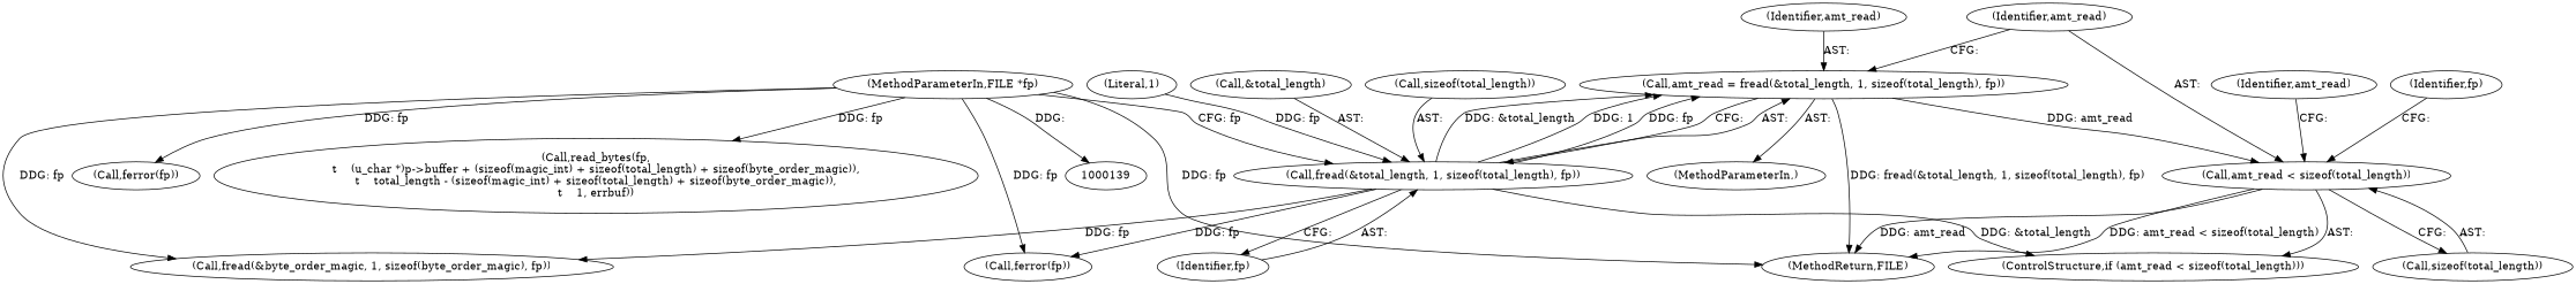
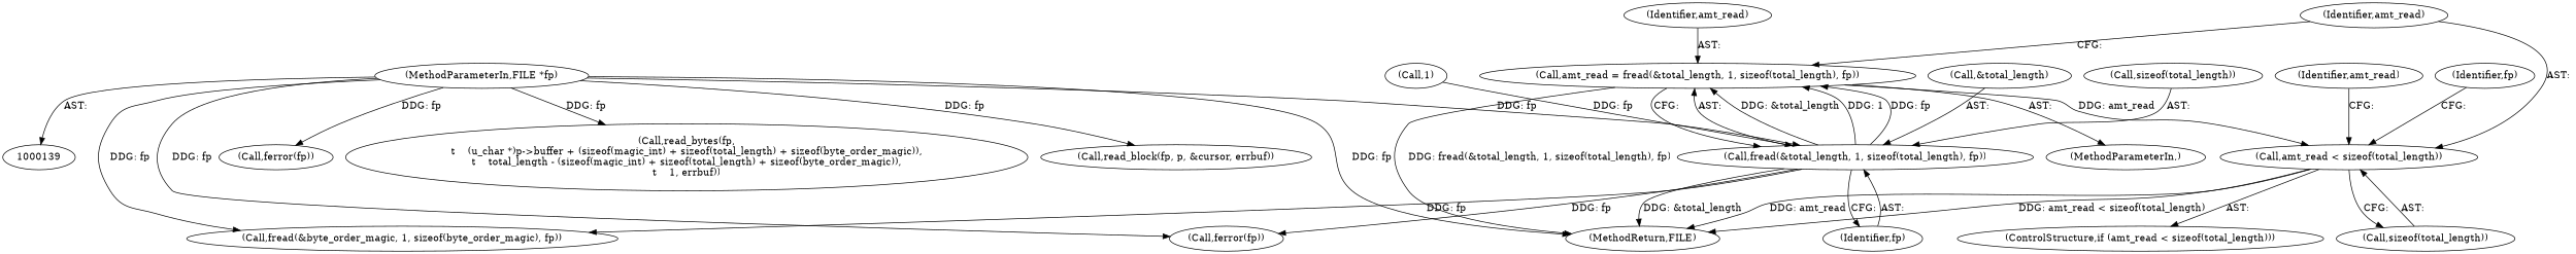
  digraph {
    n1 [label="(Call,amt_read < sizeof(total_length))"]
    n2 [label="(MethodReturn,FILE)"]
    n3 [label="(Call,sizeof(total_length))"]
    n4 [label="(ControlStructure,if (amt_read < sizeof(total_length)))"]
    n5 [label="(Call,amt_read = fread(&total_length, 1, sizeof(total_length), fp))"]
    n6 [label="(Call,fread(&total_length, 1, sizeof(total_length), fp))"]
    n7 [label="(MethodParameterIn,)"]
    n8 [label="(Identifier,fp)"]
    n9 [label="(Call,fread(&byte_order_magic, 1, sizeof(byte_order_magic), fp))"]
    n10 [label="(Call,ferror(fp))"]
    n11 [label="(MethodParameterIn,FILE *fp)"]
    n12 [label="(Call,ferror(fp))"]
    n13 [label="(Call,read_bytes(fp,\n\t    (u_char *)p->buffer + (sizeof(magic_int) + sizeof(total_length) + sizeof(byte_order_magic)),\n\t    total_length - (sizeof(magic_int) + sizeof(total_length) + sizeof(byte_order_magic)),\n\t    1, errbuf))"]
+   n14 [label="(Call,read_block(fp, p, &cursor, errbuf))"]
    n15 [label=1000139]
    n16 [label="(Identifier,amt_read)"]
    n17 [label="(Call,&total_length)"]
    n18 [label="(Identifier,amt_read)"]
    n19 [label="(Identifier,amt_read)"]
    n20 [label="(Call,sizeof(total_length))"]
    n21 [label="(Identifier,fp)"]
-   n22 [label="(Literal,1)"]
+   n22 [label="(Call,1)"]
    n1 -> n2 [label="DDG: amt_read"]
    n1 -> n2 [label="DDG: amt_read < sizeof(total_length)"]
    n1 -> n3 [label="CFG: "]
    n1 -> n4 [label="AST: "]
    n3 -> n1 [label="AST: "]
    n5 -> n1 [label="DDG: amt_read"]
    n5 -> n2 [label="DDG: fread(&total_length, 1, sizeof(total_length), fp)"]
    n5 -> n6 [label="CFG: "]
    n5 -> n7 [label="AST: "]
-   n6 -> n4 [label="DDG: &total_length"]
+   n6 -> n2 [label="DDG: &total_length"]
    n6 -> n5 [label="AST: "]
    n6 -> n5 [label="DDG: &total_length"]
    n6 -> n5 [label="DDG: 1"]
    n6 -> n5 [label="DDG: fp"]
    n6 -> n8 [label="CFG: "]
    n6 -> n9 [label="DDG: fp"]
    n6 -> n10 [label="DDG: fp"]
    n8 -> n6 [label="AST: "]
    n11 -> n2 [label="DDG: fp"]
-   n11 -> n6 [label="CFG: fp"]
+   n11 -> n6 [label="DDG: fp"]
    n11 -> n9 [label="DDG: fp"]
    n11 -> n10 [label="DDG: fp"]
    n11 -> n12 [label="DDG: fp"]
    n11 -> n13 [label="DDG: fp"]
-   n11 -> n15 [label="DDG: "]
+   n11 -> n14 [label="DDG: fp"]
+   n11 -> n15 [label="AST: "]
    n16 -> n5 [label="AST: "]
    n17 -> n6 [label="AST: "]
    n18 -> n1 [label="CFG: "]
    n19 -> n1 [label="AST: "]
    n19 -> n5 [label="CFG: "]
    n20 -> n6 [label="AST: "]
    n21 -> n1 [label="CFG: "]
    n22 -> n6 [label="DDG: fp"]
  }
